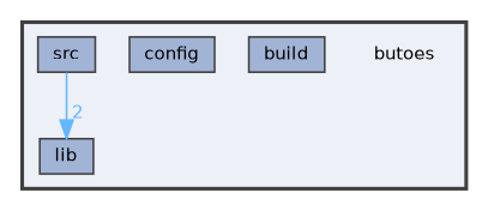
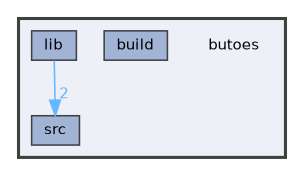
  digraph {
    compound=true
    node [fontname=Helvetica fontsize=10 shape=box color=grey25 fillcolor="#a2b4d6" style=filled]
    n1 [height=0.2 label=butoes shape=plaintext width=0.4 color="" fillcolor="" style=""]
    n2 [height=0.2 label=build width=0.4]
-   n3 [height=0.2 label=config width=0.4]
    n4 [height=0.2 label=lib width=0.4]
    n5 [height=0.2 label=src width=0.4]
    subgraph cluster_1 {
      bgcolor="#edf0f7"
      fontname=Helvetica
      fontsize=10
      pencolor=grey25
      style="filled,bold"
      n1
      n2
-     n3
      n4
      n5
    }
-   n5 -> n4 [color=steelblue1 fontcolor=steelblue1 fontname=Helvetica fontsize=10 headlabel=2 labeldistance=1.5 labelfontname=Helvetica labelfontsize=10]
+   n4 -> n5 [color=steelblue1 fontcolor=steelblue1 fontname=Helvetica fontsize=10 headlabel=2 labeldistance=1.5 labelfontname=Helvetica labelfontsize=10]
  }
